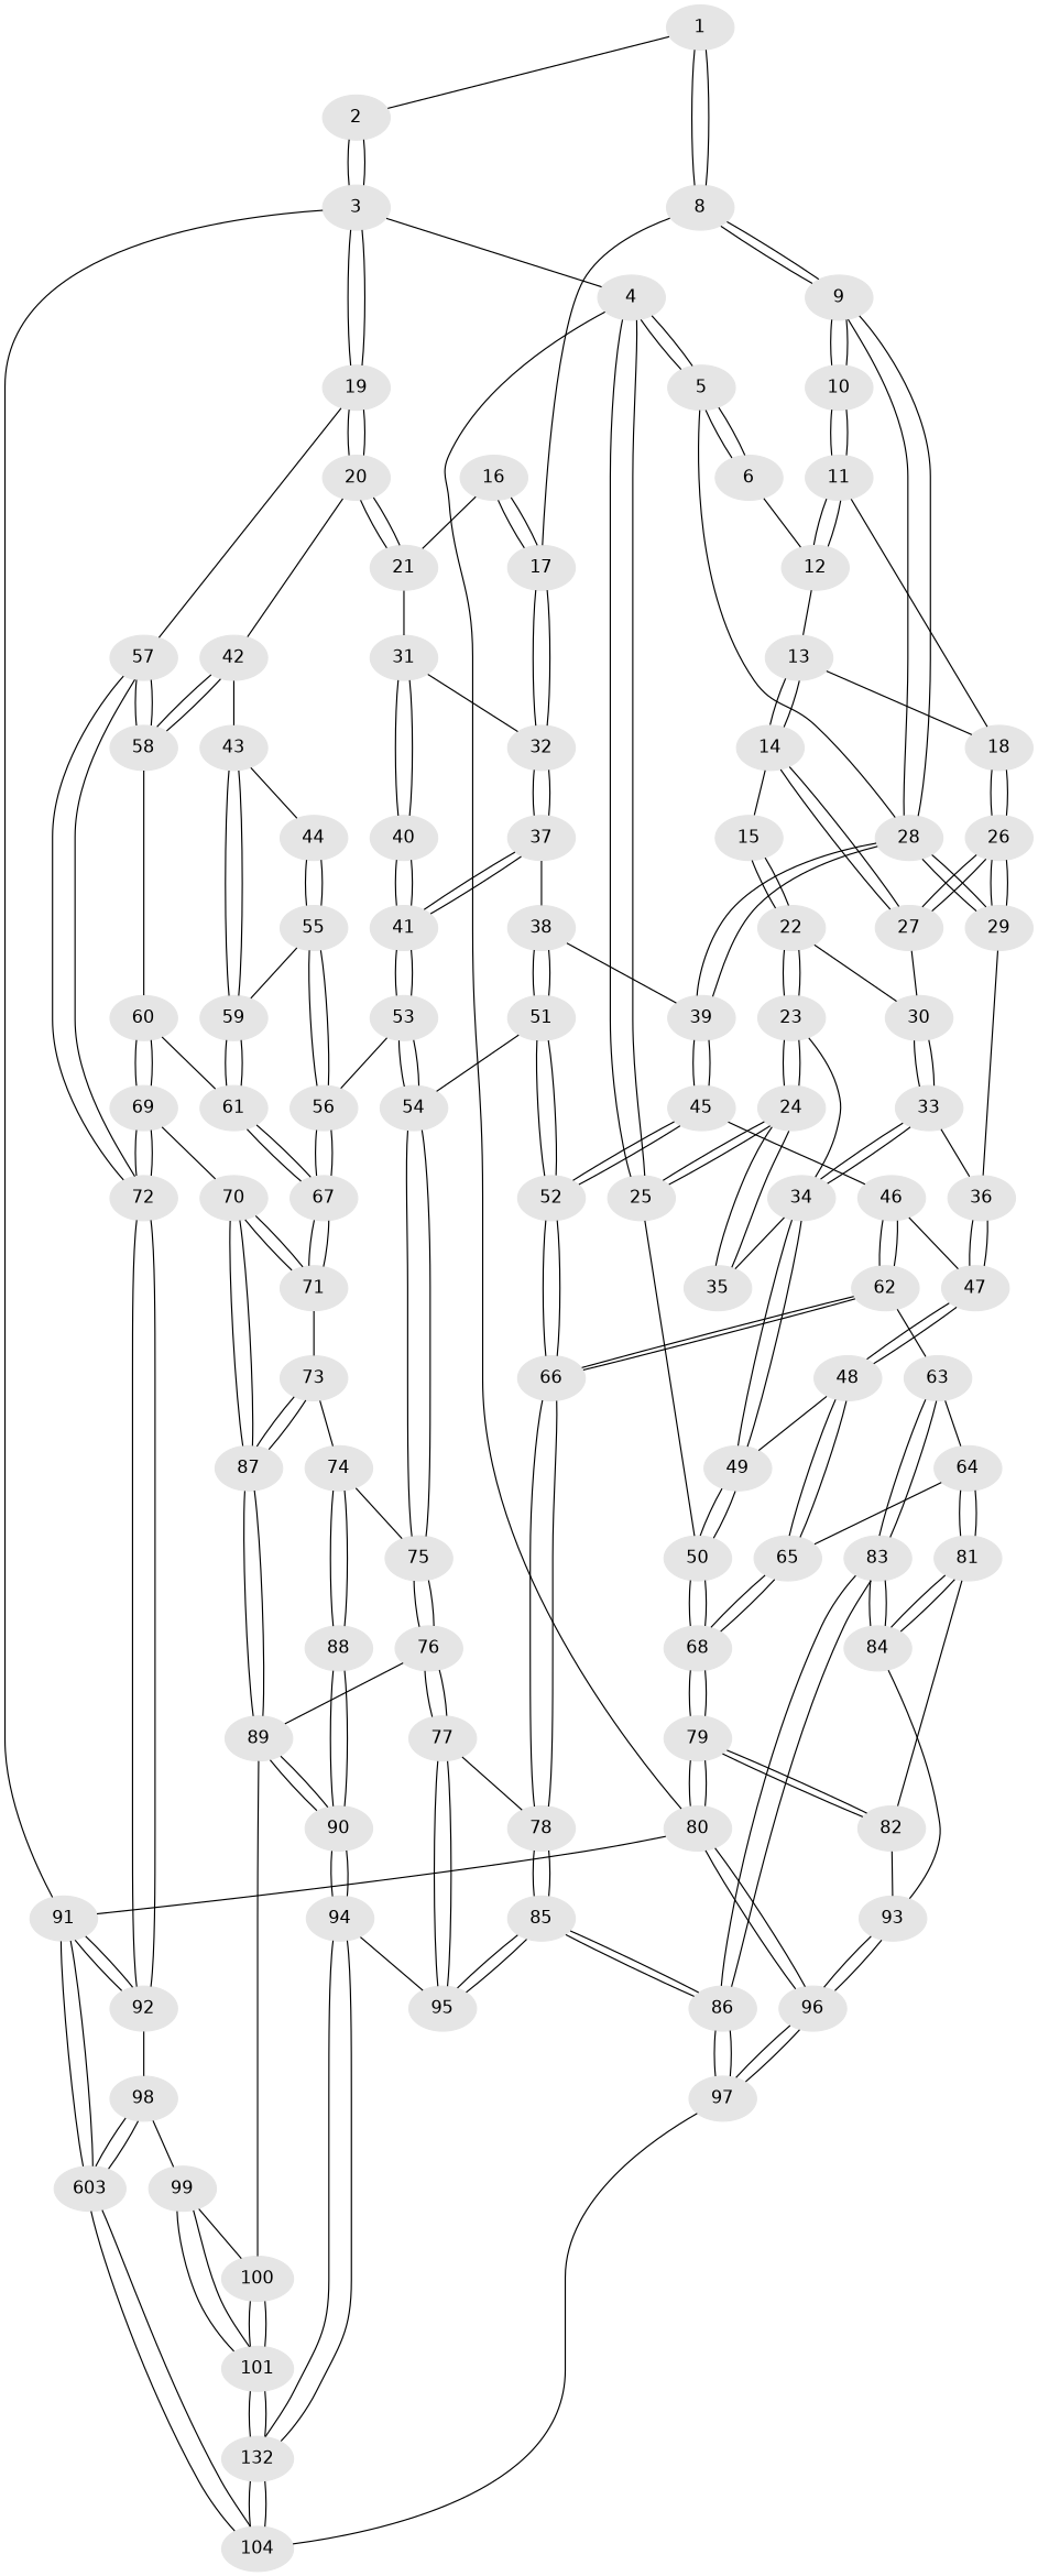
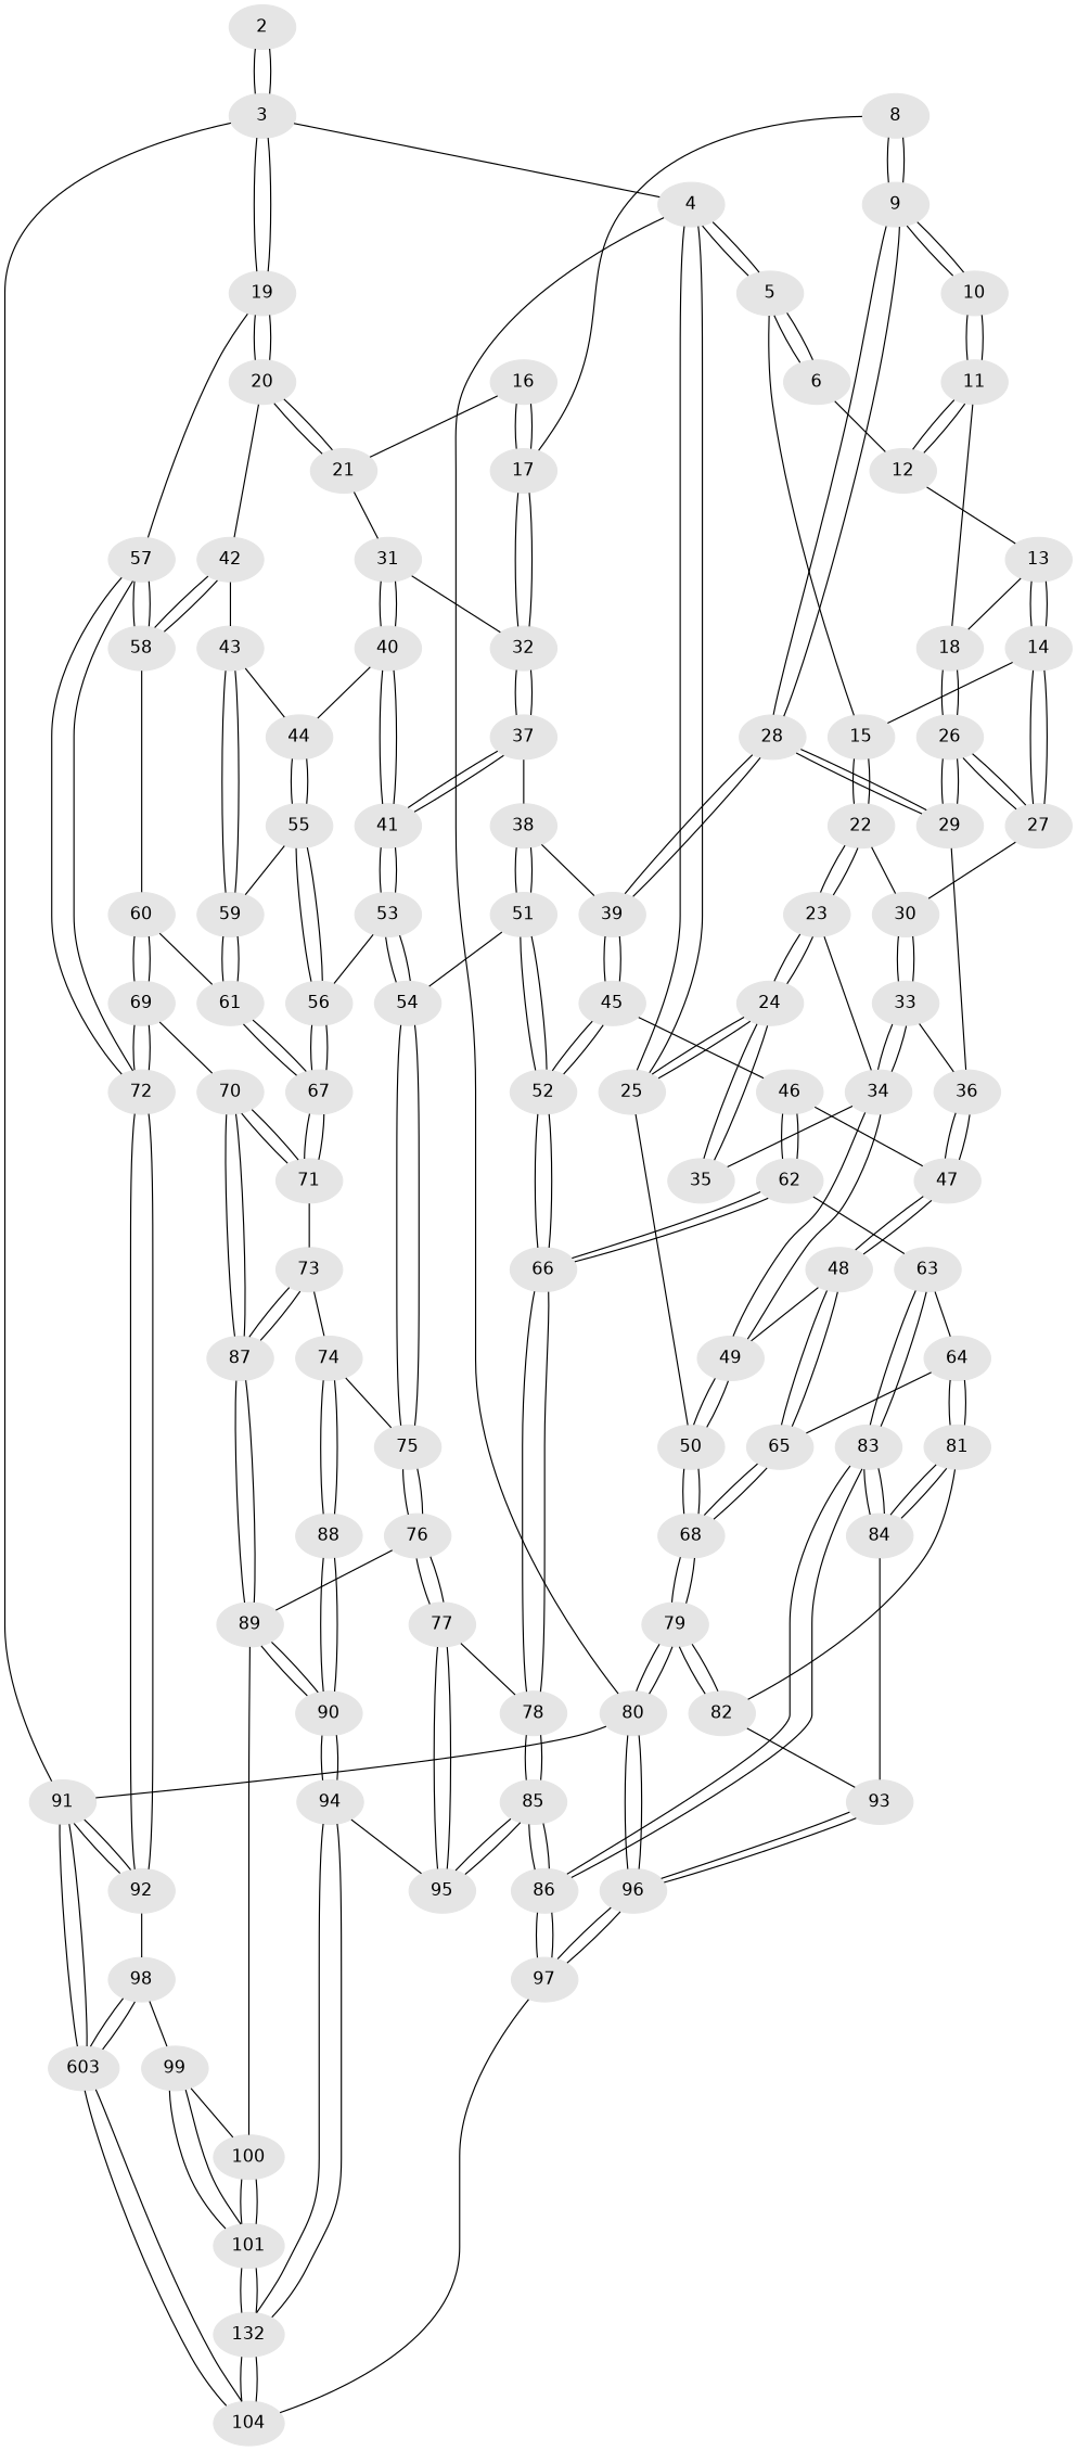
  graph {
    fontname="DejaVu Sans"
    node [color=gray90 fontname="DejaVu Sans" style=filled]
    edge [fontname="DejaVu Sans"]
-   1
    2
    8
    3
    9
    17
    4
    19
    91
    16
    21
    5
    25
    80
    20
    57
    92
    n18 [label=603]
    6
    15
    50
    96
    12
    22
    13
    10
    11
    28
    32
    29
    39
    18
    26
    14
    27
    30
    23
    31
    37
    42
    58
    72
    43
    40
    24
    34
    33
    35
    68
    36
    45
    47
    41
    44
    38
    49
    48
    51
    53
    52
    54
    46
    55
    56
    59
    60
    61
    62
    66
    63
    65
    79
    75
    78
    67
    76
    71
    69
    70
    64
    83
    81
    84
    86
    82
    85
    73
    87
    89
    74
    98
    88
    90
    77
    95
    93
    97
    104
    100
    94
    101
    n102 [label=132]
    99
-   1 -- 2
-   1 -- 8
-   1 -- 8
    2 -- 3
    2 -- 3
    8 -- 9
    8 -- 9
    8 -- 17
    3 -- 4
    3 -- 19
    3 -- 19
    3 -- 91
    9 -- 10
    9 -- 10
    9 -- 28
    9 -- 28
    17 -- 32
    17 -- 32
    4 -- 5
    4 -- 5
    4 -- 25
    4 -- 25
    4 -- 80
    19 -- 20
    19 -- 20
    19 -- 57
    91 -- 92
    91 -- 92
    91 -- n18
    91 -- n18
    16 -- 17
    16 -- 17
    16 -- 21
    21 -- 31
    5 -- 6
    5 -- 6
-   5 -- 28
+   5 -- 15
    25 -- 50
    80 -- 91
    80 -- 96
    80 -- 96
    20 -- 21
    20 -- 21
    20 -- 42
    57 -- 58
    57 -- 58
    57 -- 72
    57 -- 72
    92 -- 98
    n18 -- 104
    n18 -- 104
    6 -- 12
    15 -- 22
    15 -- 22
    50 -- 68
    50 -- 68
    96 -- 97
    96 -- 97
    12 -- 13
    22 -- 30
    22 -- 23
    22 -- 23
    13 -- 18
    13 -- 14
    13 -- 14
    10 -- 11
    10 -- 11
    11 -- 12
    11 -- 12
    11 -- 18
    28 -- 29
    28 -- 29
    28 -- 39
    28 -- 39
    32 -- 37
    32 -- 37
    29 -- 36
    39 -- 45
    39 -- 45
    18 -- 26
    18 -- 26
    26 -- 29
    26 -- 29
    26 -- 27
    26 -- 27
    14 -- 15
    14 -- 27
    14 -- 27
    27 -- 30
    30 -- 33
    30 -- 33
    23 -- 24
    23 -- 24
    23 -- 34
    31 -- 32
    31 -- 40
    31 -- 40
    37 -- 41
    37 -- 41
    37 -- 38
    42 -- 58
    42 -- 58
    42 -- 43
    58 -- 60
    72 -- 92
    72 -- 92
    43 -- 44
    43 -- 59
    43 -- 59
    40 -- 41
    40 -- 41
+   40 -- 44
    24 -- 25
    24 -- 25
    24 -- 35
    24 -- 35
    34 -- 35
    34 -- 49
    34 -- 49
    33 -- 34
    33 -- 34
    33 -- 36
    68 -- 79
    68 -- 79
    36 -- 47
    36 -- 47
    45 -- 52
    45 -- 52
    45 -- 46
    47 -- 48
    47 -- 48
    41 -- 53
    41 -- 53
    44 -- 55
    44 -- 55
    38 -- 39
    38 -- 51
    38 -- 51
    49 -- 50
    49 -- 50
    48 -- 49
    48 -- 65
    48 -- 65
    51 -- 52
    51 -- 52
    51 -- 54
    53 -- 54
    53 -- 54
    53 -- 56
    52 -- 66
    52 -- 66
    54 -- 75
    54 -- 75
    46 -- 47
    46 -- 62
    46 -- 62
    55 -- 56
    55 -- 56
    55 -- 59
    56 -- 67
    56 -- 67
    59 -- 61
    59 -- 61
    60 -- 61
    60 -- 69
    60 -- 69
    61 -- 67
    61 -- 67
    62 -- 66
    62 -- 66
    62 -- 63
    66 -- 78
    66 -- 78
    63 -- 64
    63 -- 83
    63 -- 83
    65 -- 68
    65 -- 68
    79 -- 80
    79 -- 80
    79 -- 82
    79 -- 82
    75 -- 76
    75 -- 76
    78 -- 85
    78 -- 85
    67 -- 71
    67 -- 71
    76 -- 89
    76 -- 77
    76 -- 77
    71 -- 73
    69 -- 72
    69 -- 72
    69 -- 70
    70 -- 71
    70 -- 71
    70 -- 87
    70 -- 87
    64 -- 65
    64 -- 81
    64 -- 81
    83 -- 84
    83 -- 84
    83 -- 86
    83 -- 86
    81 -- 84
    81 -- 84
    81 -- 82
    84 -- 93
    86 -- 97
    86 -- 97
    82 -- 93
    85 -- 86
    85 -- 86
    85 -- 95
    85 -- 95
    73 -- 87
    73 -- 87
    73 -- 74
    87 -- 89
    87 -- 89
    89 -- 90
    89 -- 90
    89 -- 100
    74 -- 75
    74 -- 88
    74 -- 88
    98 -- n18
    98 -- n18
    98 -- 99
    88 -- 90
    88 -- 90
    90 -- 94
    90 -- 94
    77 -- 78
    77 -- 95
    77 -- 95
    93 -- 96
    93 -- 96
    97 -- 104
    100 -- 101
    100 -- 101
    94 -- 95
    94 -- n102
    94 -- n102
    101 -- n102
    101 -- n102
    n102 -- 104
    n102 -- 104
    99 -- 100
    99 -- 101
    99 -- 101
  }
